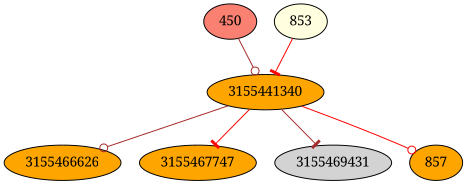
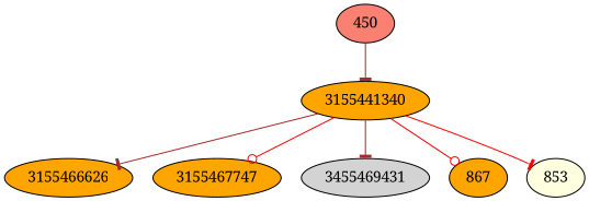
  strict digraph {
    fontname="Noto Serif"
    node [fillcolor=orange fontname="Noto Serif" style=filled]
    edge [arrowhead=odot color=brown fontname="Noto Serif"]
    n1 [label=3155441340]
    3155466626
    n3 [label=3155467747]
-   3155469431 [fillcolor=lightgrey]
-   857
+   3155469431 [fillcolor=lightgrey label=3455469431]
+   857 [label=867]
    n6 [fillcolor=salmon label=450]
    853 [fillcolor=lightyellow]
-   n1 -> 3155466626
-   n1 -> n3 [arrowhead=tee color=red]
+   n1 -> 3155466626 [arrowhead=tee]
+   n1 -> n3 [color=red]
    n1 -> 3155469431 [arrowhead=tee]
    n1 -> 857 [color=red]
-   n6 -> n1
-   853 -> n1 [arrowhead=tee color=red]
+   n6 -> n1 [arrowhead=tee]
+   n1 -> 853 [arrowhead=tee color=red]
  }
